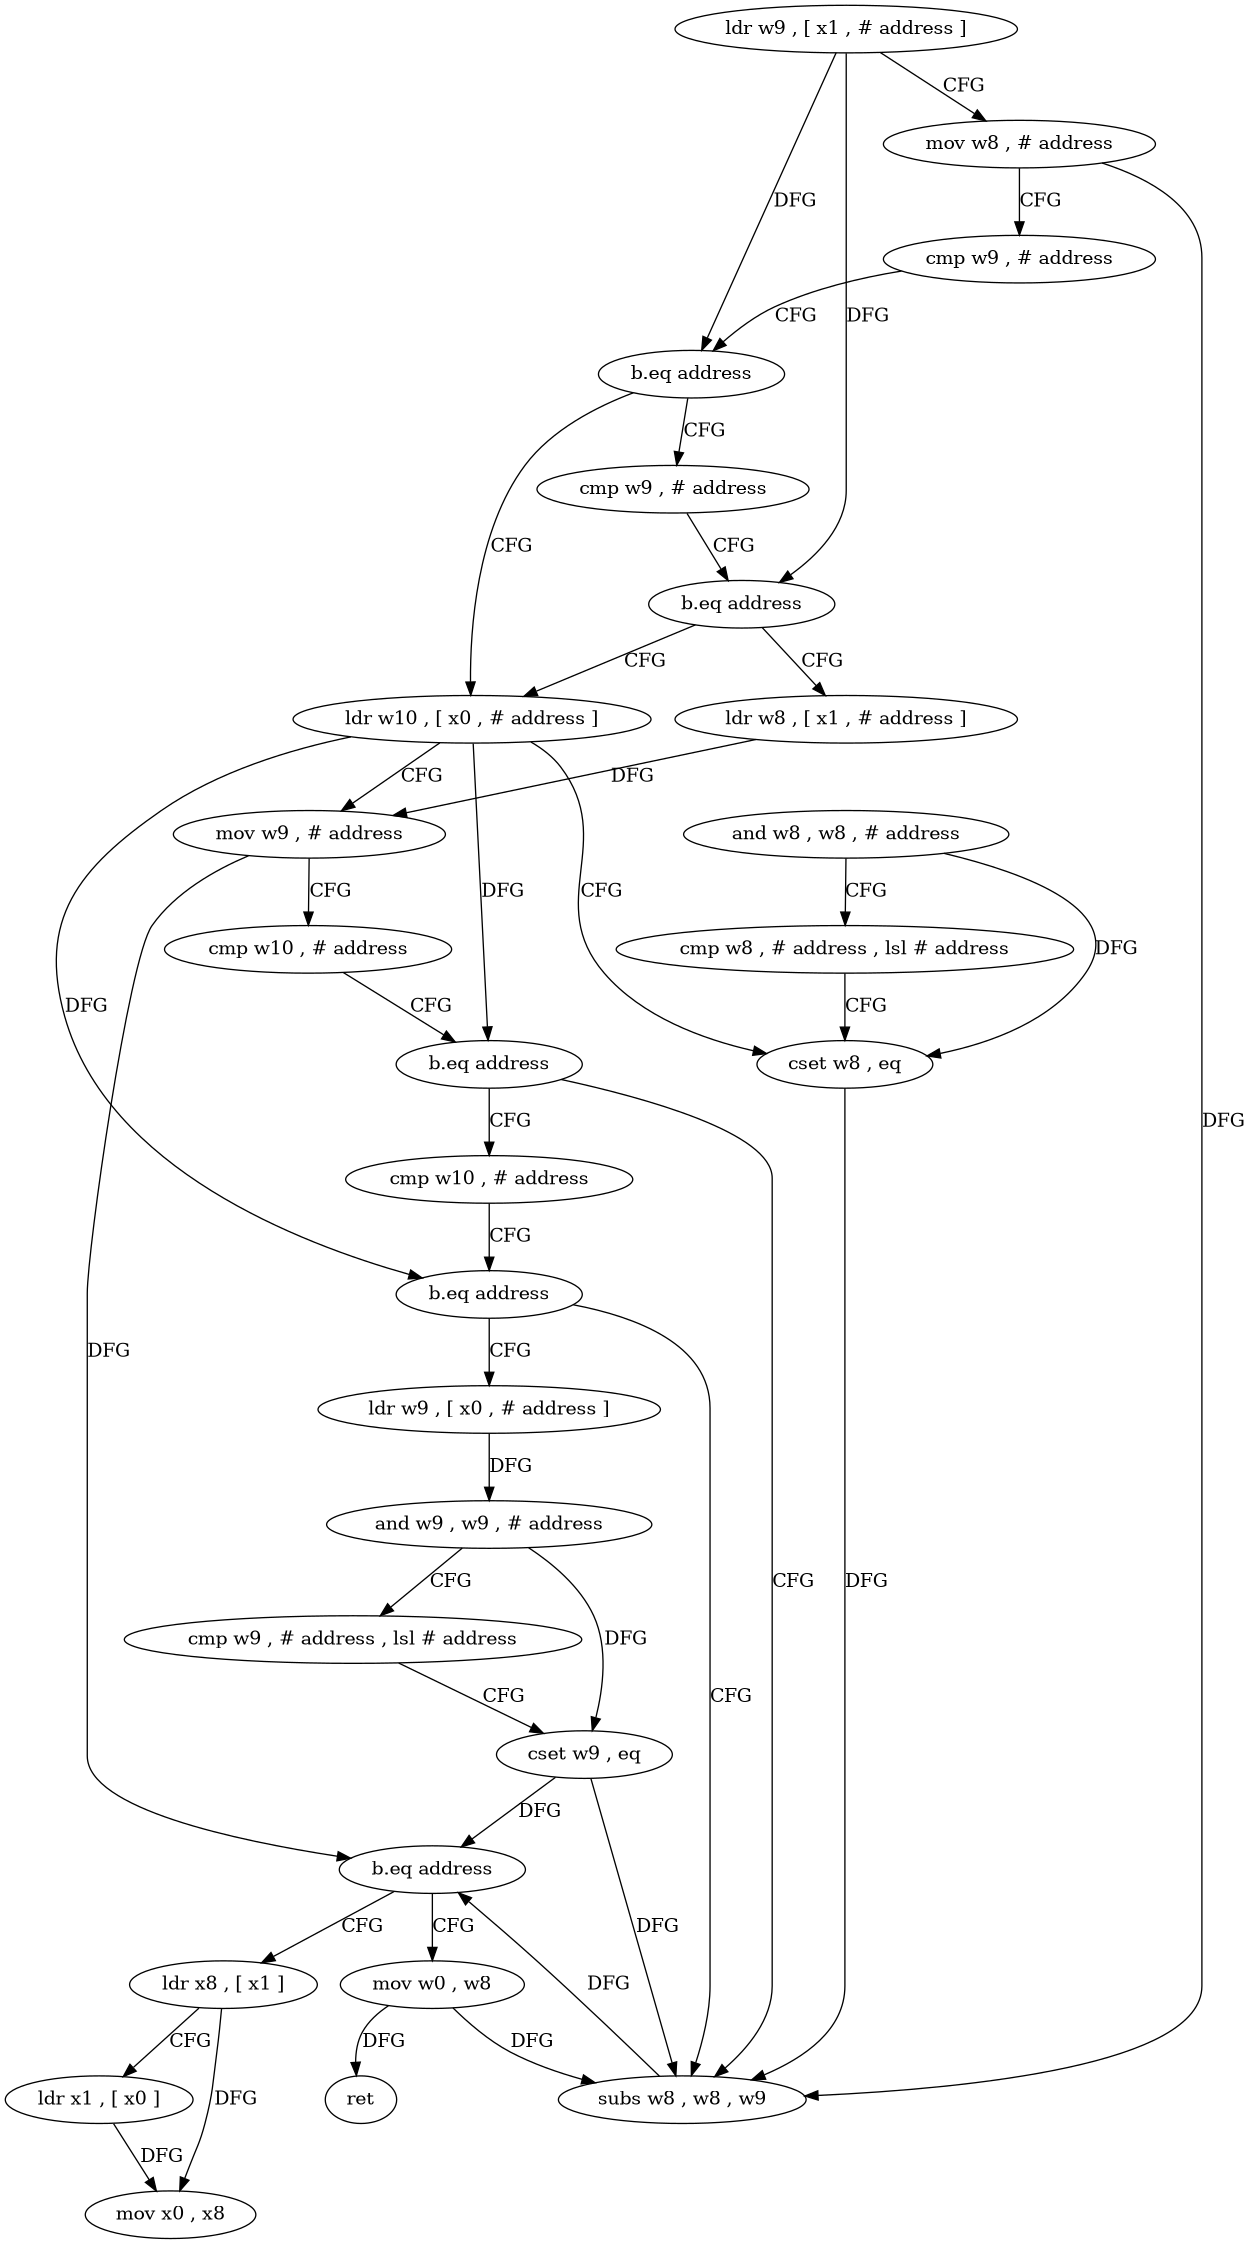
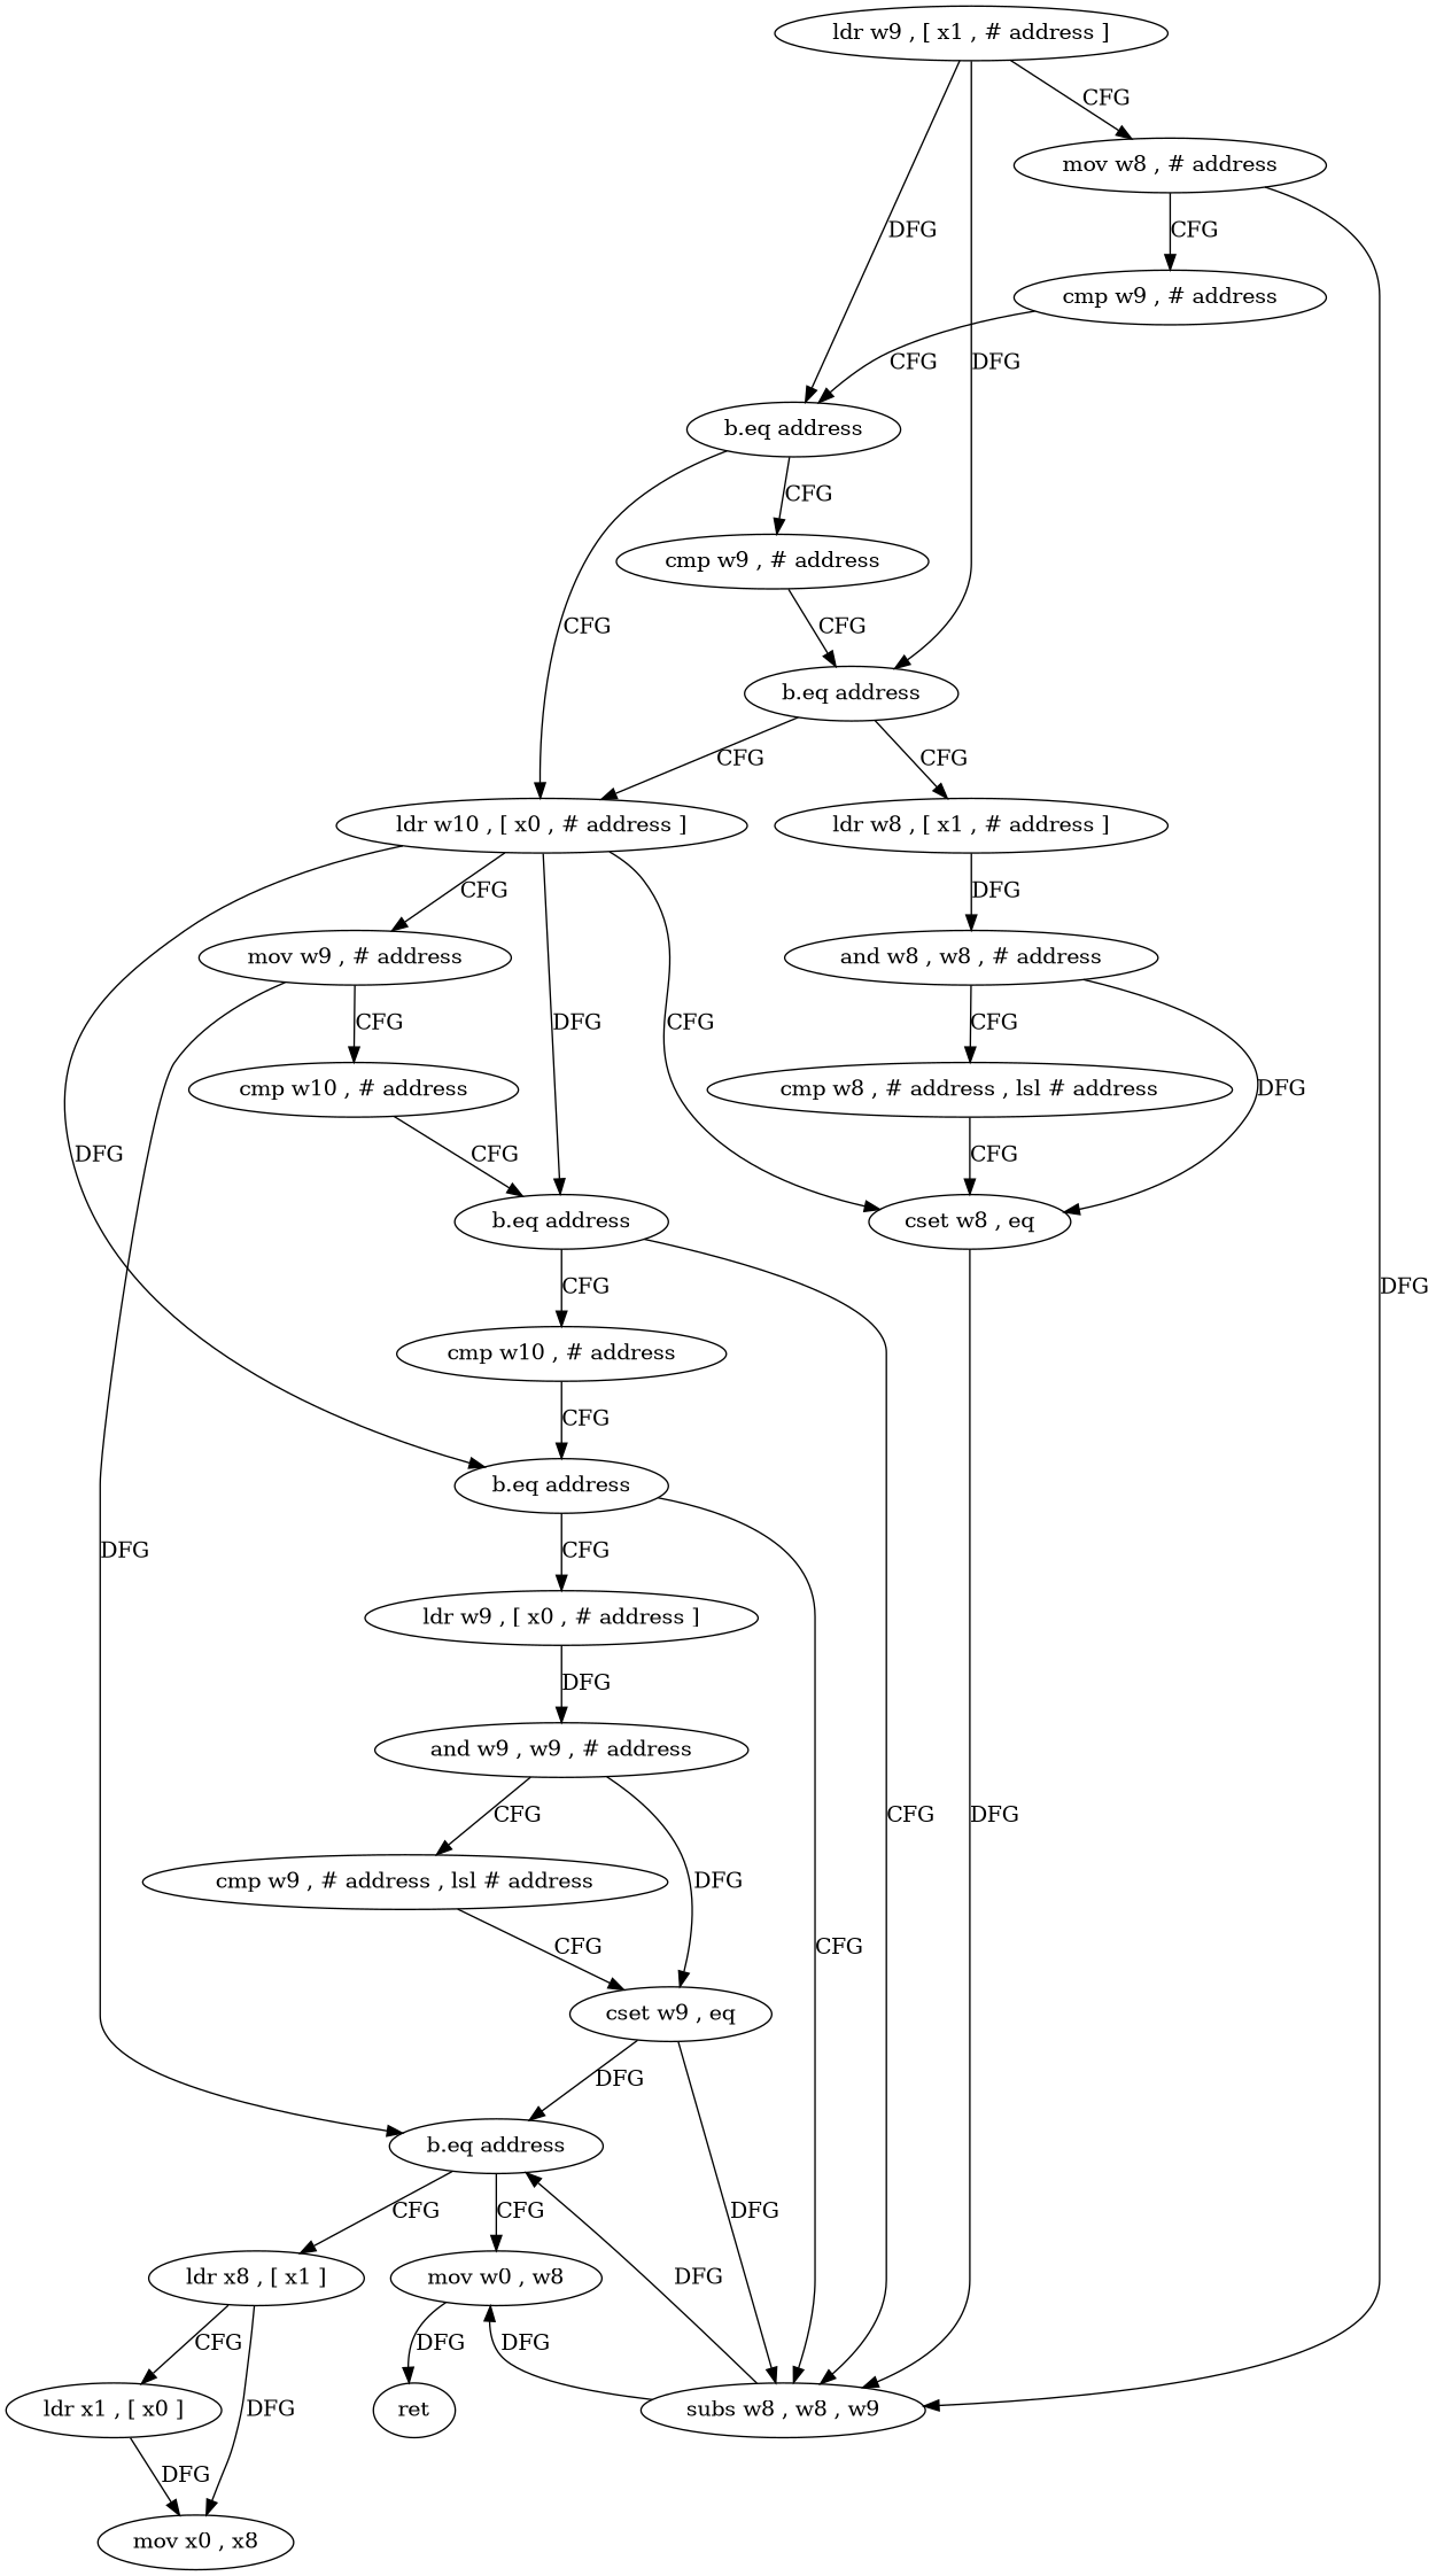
  digraph {
    n1 [label="ldr w9 , [ x1 , # address ]"]
    n2 [label="mov w8 , # address"]
    n3 [label="b.eq address"]
    n4 [label="b.eq address"]
    n5 [label="cmp w9 , # address"]
    n6 [label="subs w8 , w8 , w9"]
    n7 [label="ldr w10 , [ x0 , # address ]"]
    n8 [label="cmp w9 , # address"]
    n9 [label="ldr w8 , [ x1 , # address ]"]
    n10 [label="b.eq address"]
    n11 [label="mov w0 , w8"]
    n12 [label="mov w9 , # address"]
    n13 [label="b.eq address"]
    n14 [label="b.eq address"]
    n15 [label="cset w8 , eq"]
    n16 [label="cmp w10 , # address"]
    n17 [label="cmp w10 , # address"]
    n18 [label="ldr w9 , [ x0 , # address ]"]
    n19 [label="ldr x8 , [ x1 ]"]
    n20 [label=ret]
    n21 [label="and w8 , w8 , # address"]
    n22 [label="cmp w8 , # address , lsl # address"]
    n23 [label="ldr x1 , [ x0 ]"]
    n24 [label="mov x0 , x8"]
    n25 [label="and w9 , w9 , # address"]
    n26 [label="cmp w9 , # address , lsl # address"]
    n27 [label="cset w9 , eq"]
    n1 -> n2 [label=CFG]
    n1 -> n3 [label=DFG]
    n1 -> n4 [label=DFG]
    n2 -> n5 [label=CFG]
    n2 -> n6 [label=DFG]
    n3 -> n7 [label=CFG]
    n3 -> n8 [label=CFG]
    n4 -> n7 [label=CFG]
    n4 -> n9 [label=CFG]
    n5 -> n3 [label=CFG]
    n6 -> n10 [label=DFG]
-   n11 -> n6 [label=DFG]
+   n6 -> n11 [label=DFG]
    n7 -> n12 [label=CFG]
    n7 -> n13 [label=DFG]
    n7 -> n14 [label=DFG]
    n7 -> n15 [label=CFG]
    n8 -> n4 [label=CFG]
-   n9 -> n12 [label=DFG]
+   n9 -> n21 [label=DFG]
    n10 -> n11 [label=CFG]
    n10 -> n19 [label=CFG]
    n11 -> n20 [label=DFG]
    n12 -> n10 [label=DFG]
    n12 -> n16 [label=CFG]
    n13 -> n6 [label=CFG]
    n13 -> n17 [label=CFG]
    n14 -> n6 [label=CFG]
    n14 -> n18 [label=CFG]
    n15 -> n6 [label=DFG]
    n16 -> n13 [label=CFG]
    n17 -> n14 [label=CFG]
    n18 -> n25 [label=DFG]
    n19 -> n23 [label=CFG]
    n19 -> n24 [label=DFG]
    n21 -> n15 [label=DFG]
    n21 -> n22 [label=CFG]
    n22 -> n15 [label=CFG]
    n23 -> n24 [label=DFG]
    n25 -> n26 [label=CFG]
    n25 -> n27 [label=DFG]
    n26 -> n27 [label=CFG]
    n27 -> n6 [label=DFG]
    n27 -> n10 [label=DFG]
  }
